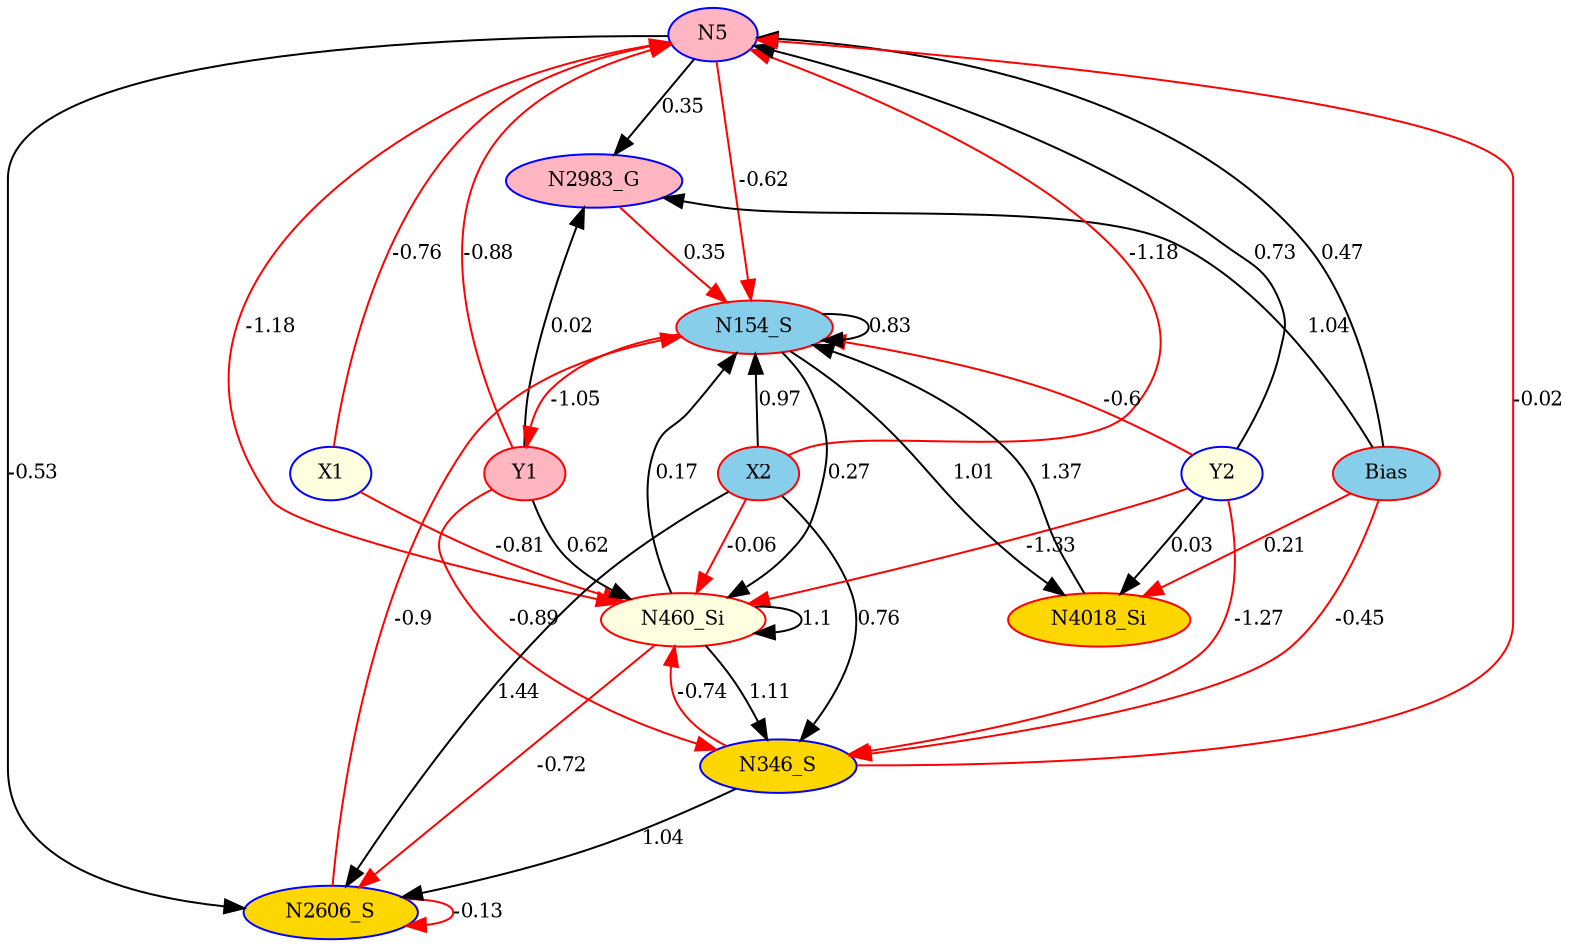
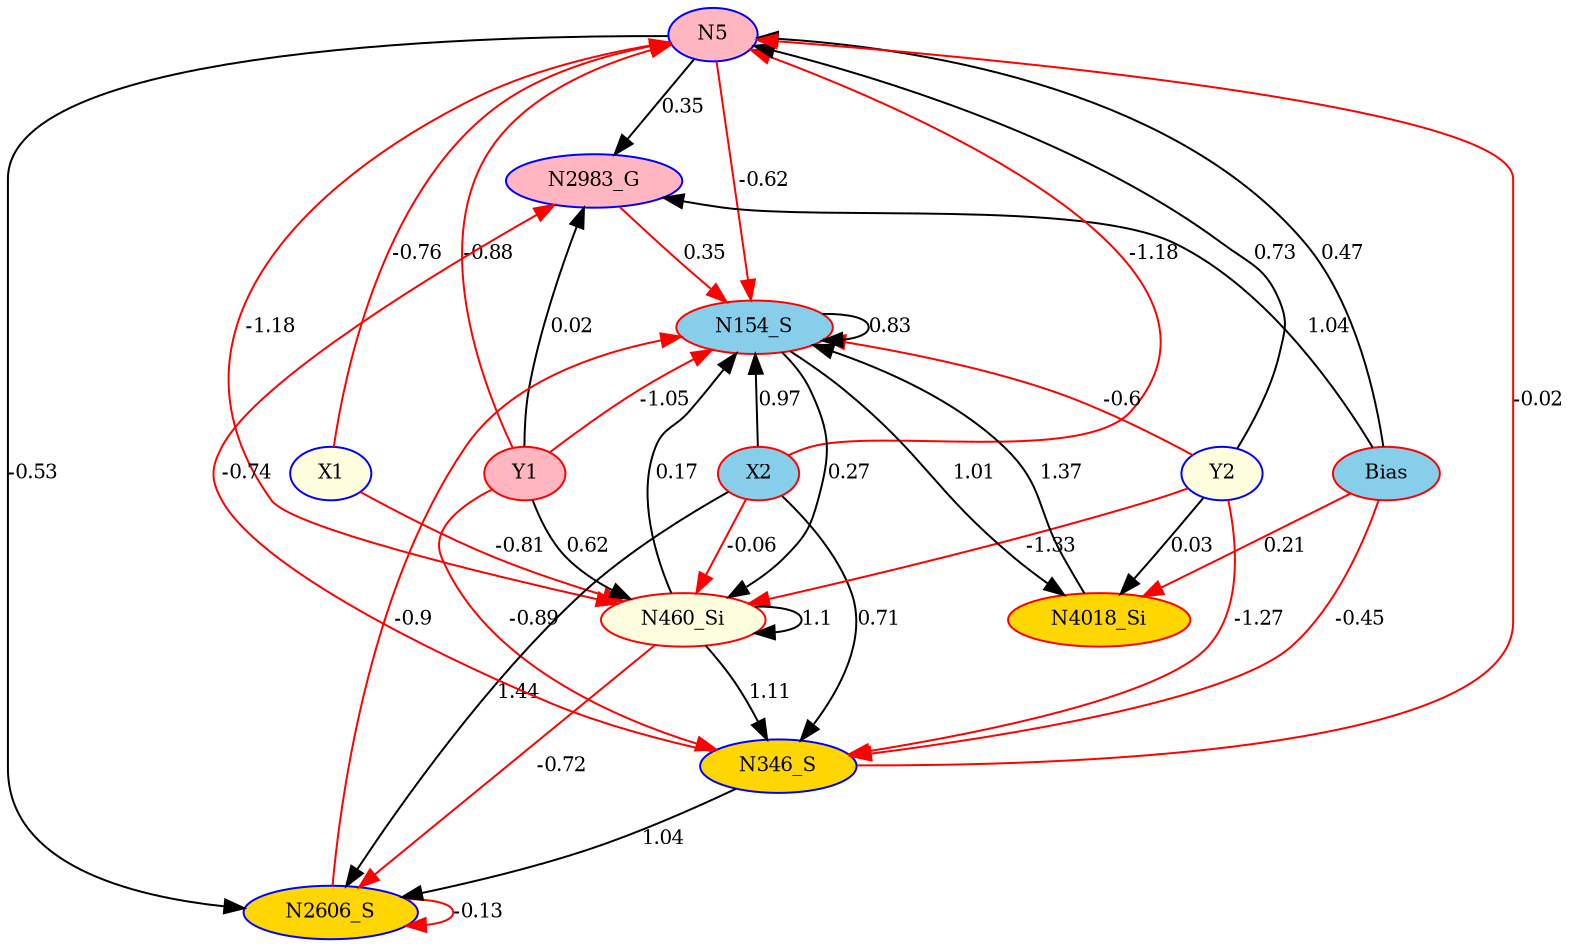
  digraph {
    node [color=blue fillcolor=lightpink fontsize=10 shape=ellipse style=filled]
    edge [color=red fontsize=10]
    N5 [height=0.1 width=0.1]
    n2 [color=red fillcolor=skyblue height=0.1 label=Bias width=0.1]
    n3 [fillcolor=lightyellow height=0.1 label=X1 width=0.1]
    n4 [color=red height=0.1 label=Y1 width=0.1]
    n5 [color=red fillcolor=skyblue height=0.1 label=X2 width=0.1]
    n6 [fillcolor=lightyellow height=0.1 label=Y2 width=0.1]
    n7 [height=0.1 label=N2983_G width=0.1]
    n8 [color=red fillcolor=lightyellow height=0.1 label=N460_Si width=0.1]
    n9 [color=red fillcolor=skyblue height=0.1 label=N154_S width=0.1]
    n10 [fillcolor=gold height=0.1 label=N2606_S width=0.1]
    n11 [fillcolor=gold height=0.1 label=N346_S width=0.1]
    n12 [color=red fillcolor=gold height=0.1 label=N4018_Si width=0.1]
    subgraph sub_1 {
      rank=same
      N5
    }
    subgraph sub_2 {
      rank=same
      n2
      n3
      n4
      n5
      n6
    }
    N5 -> n7 [color=black label=0.35]
    N5 -> n8 [arrowType=inv label=-1.18]
    N5 -> n9 [arrowType=inv label=-0.62]
    N5 -> n10 [arrowType=inv color=black label=-0.53]
    n2 -> N5 [color=black label=0.47]
    n2 -> n7 [color=black label=1.04]
    n2 -> n11 [arrowType=inv label=-0.45]
    n2 -> n12 [label=0.21]
    n3 -> N5 [arrowType=inv label=-0.76]
    n3 -> n4 [style=invis color="" fontsize=""]
    n3 -> n8 [arrowType=inv label=-0.81]
    n4 -> N5 [arrowType=inv label=-0.88]
    n4 -> n5 [style=invis color="" fontsize=""]
    n4 -> n7 [color=black label=0.02]
    n4 -> n8 [color=black label=0.62]
-   n9 -> n4 [arrowType=inv label=-1.05]
+   n4 -> n9 [arrowType=inv label=-1.05]
    n4 -> n11 [arrowType=inv label=-0.89]
    n5 -> N5 [arrowType=inv label=-1.18]
    n5 -> n6 [style=invis color="" fontsize=""]
    n5 -> n8 [arrowType=inv label=-0.06]
    n5 -> n9 [color=black label=0.97]
    n5 -> n10 [color=black label=1.44]
-   n5 -> n11 [color=black label=0.76]
+   n5 -> n11 [color=black label=0.71]
    n6 -> N5 [color=black label=0.73]
    n6 -> n2 [style=invis color="" fontsize=""]
    n6 -> n8 [arrowType=inv label=-1.33]
    n6 -> n9 [arrowType=inv label=-0.6]
    n6 -> n11 [arrowType=inv label=-1.27]
    n6 -> n12 [color=black label=0.03]
    n7 -> n9 [arrowType=inv label=0.35]
    n8 -> n8 [color=black label=1.1]
    n8 -> n9 [color=black label=0.17]
    n8 -> n10 [arrowType=inv label=-0.72]
    n8 -> n11 [color=black label=1.11]
    n9 -> n8 [color=black label=0.27]
    n9 -> n9 [color=black label=0.83]
    n9 -> n12 [color=black label=1.01]
    n10 -> n9 [arrowType=inv label=-0.9]
    n10 -> n10 [arrowType=inv label=-0.13]
    n11 -> N5 [arrowType=inv label=-0.02]
-   n11 -> n8 [arrowType=inv label=-0.74]
+   n11 -> n7 [arrowType=inv label=-0.74]
    n11 -> n10 [color=black label=1.04]
    n12 -> n9 [color=black label=1.37]
  }
